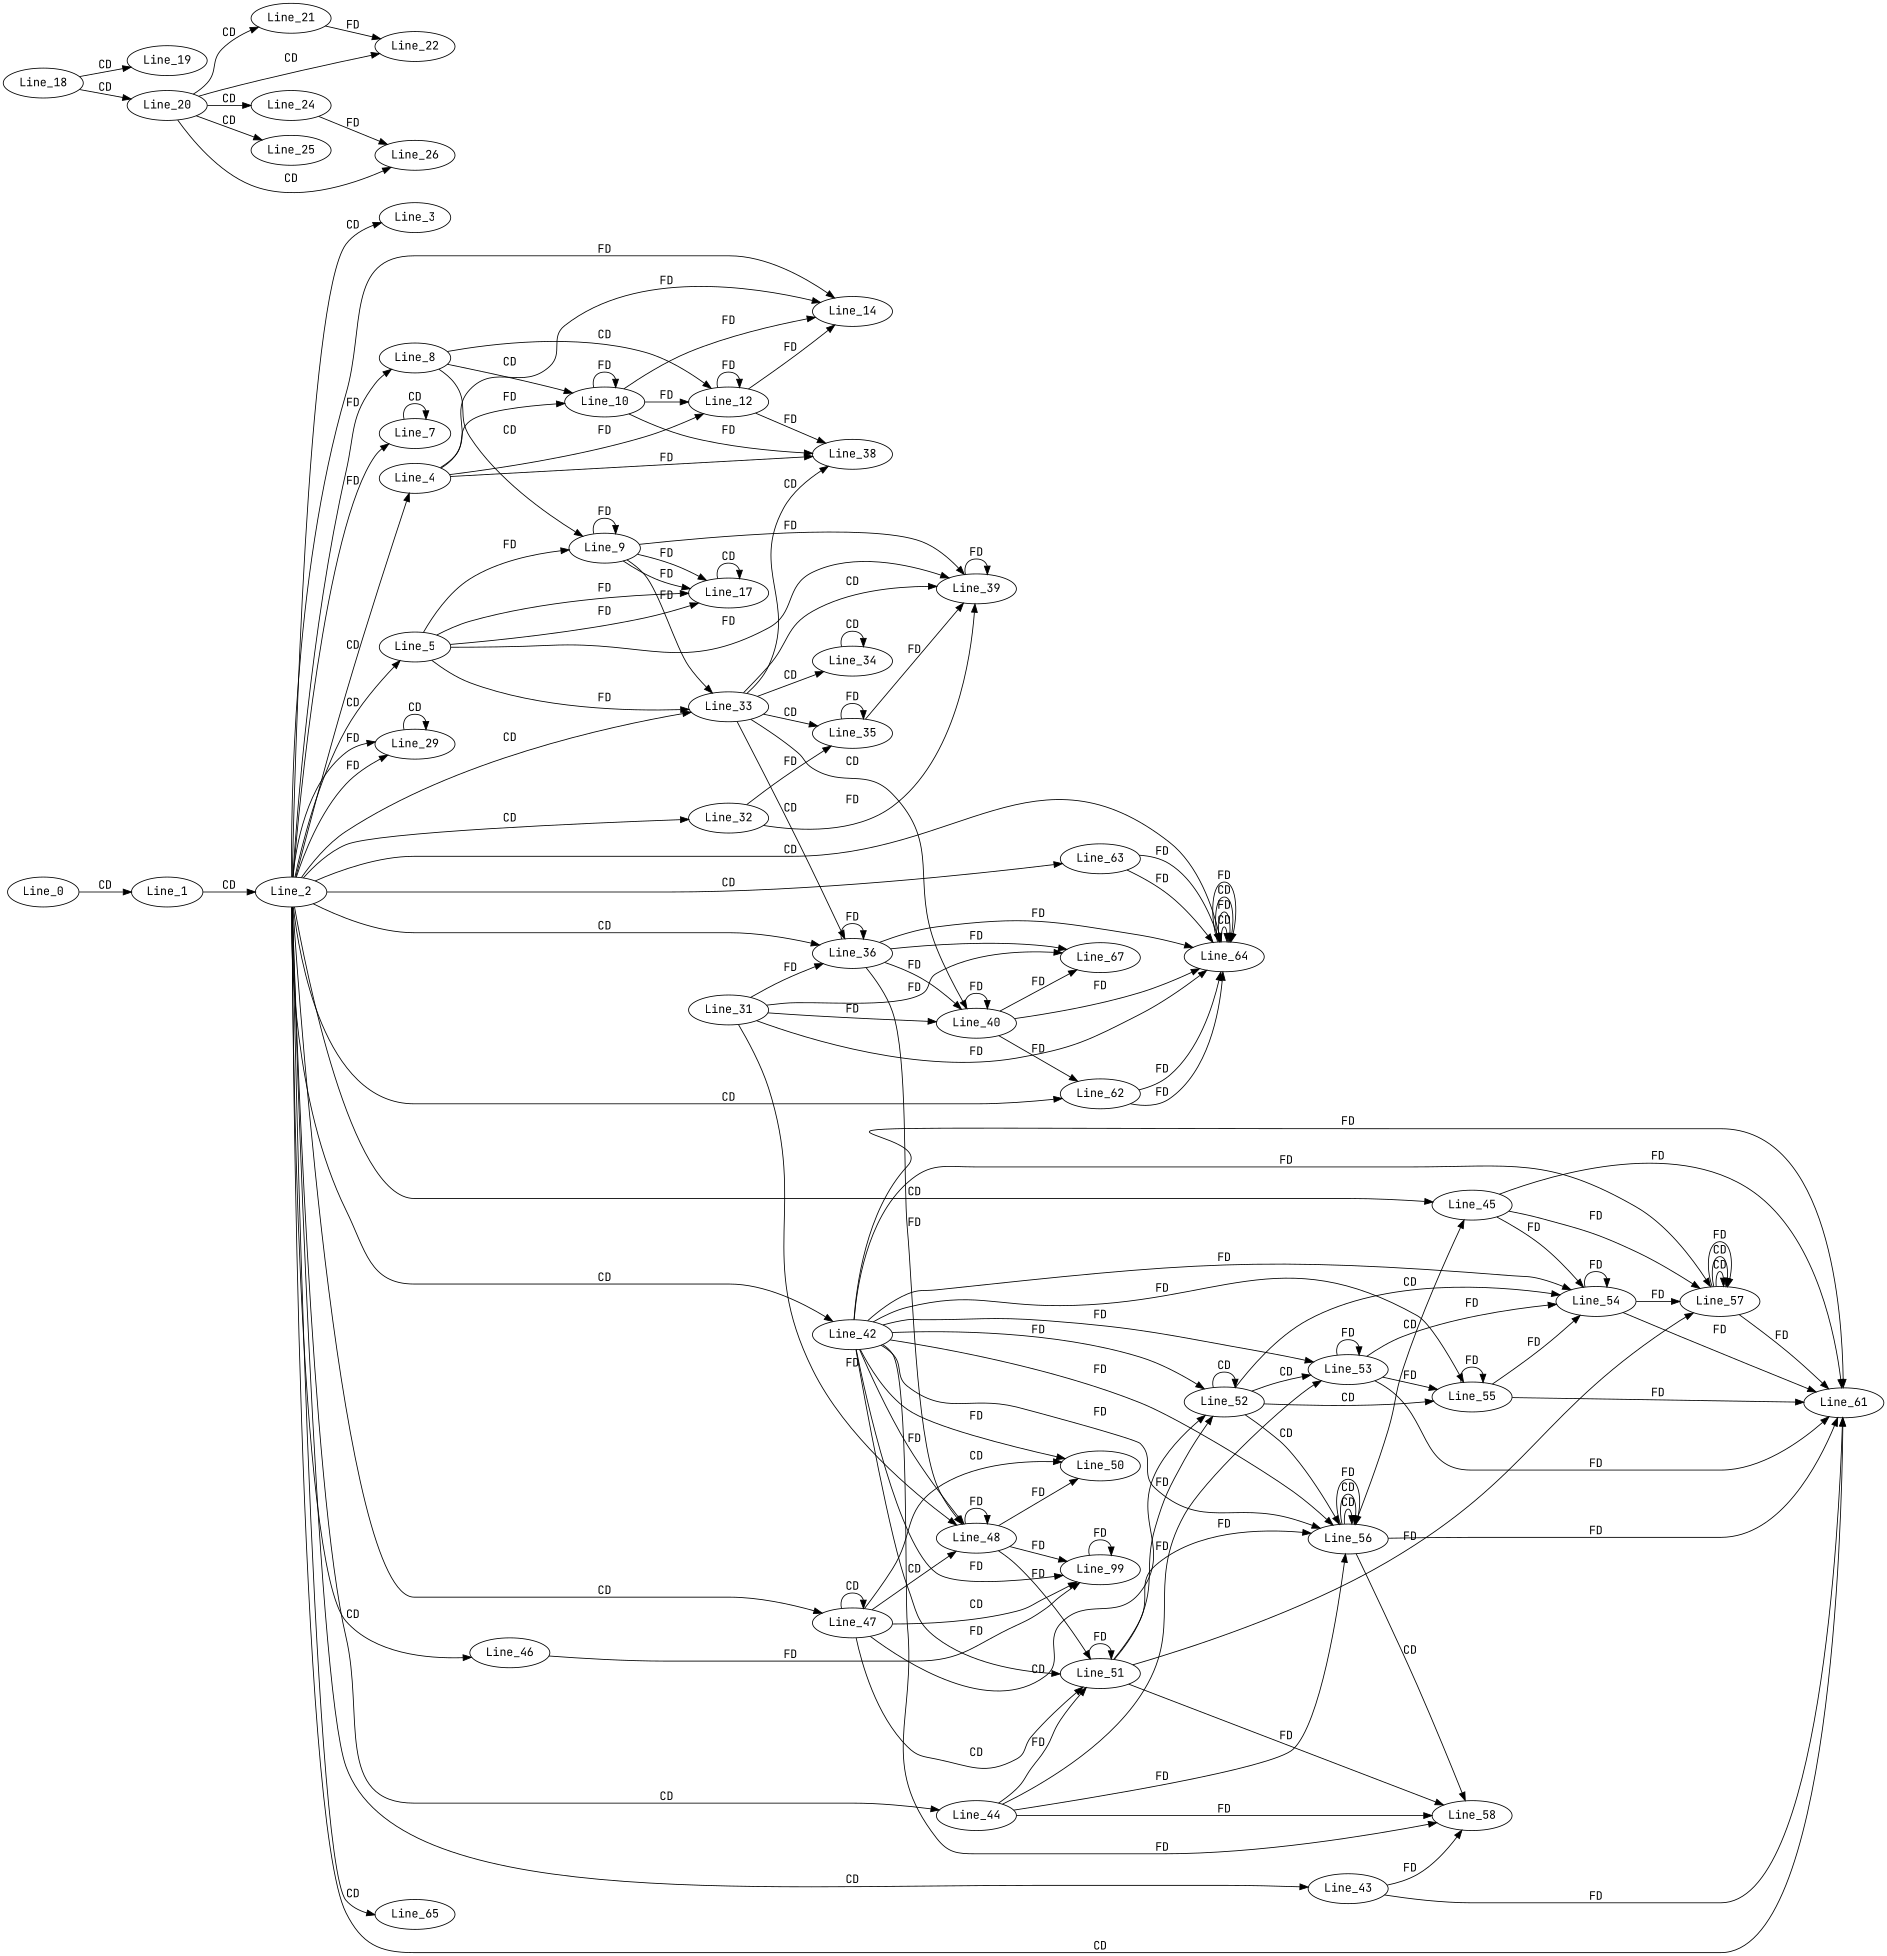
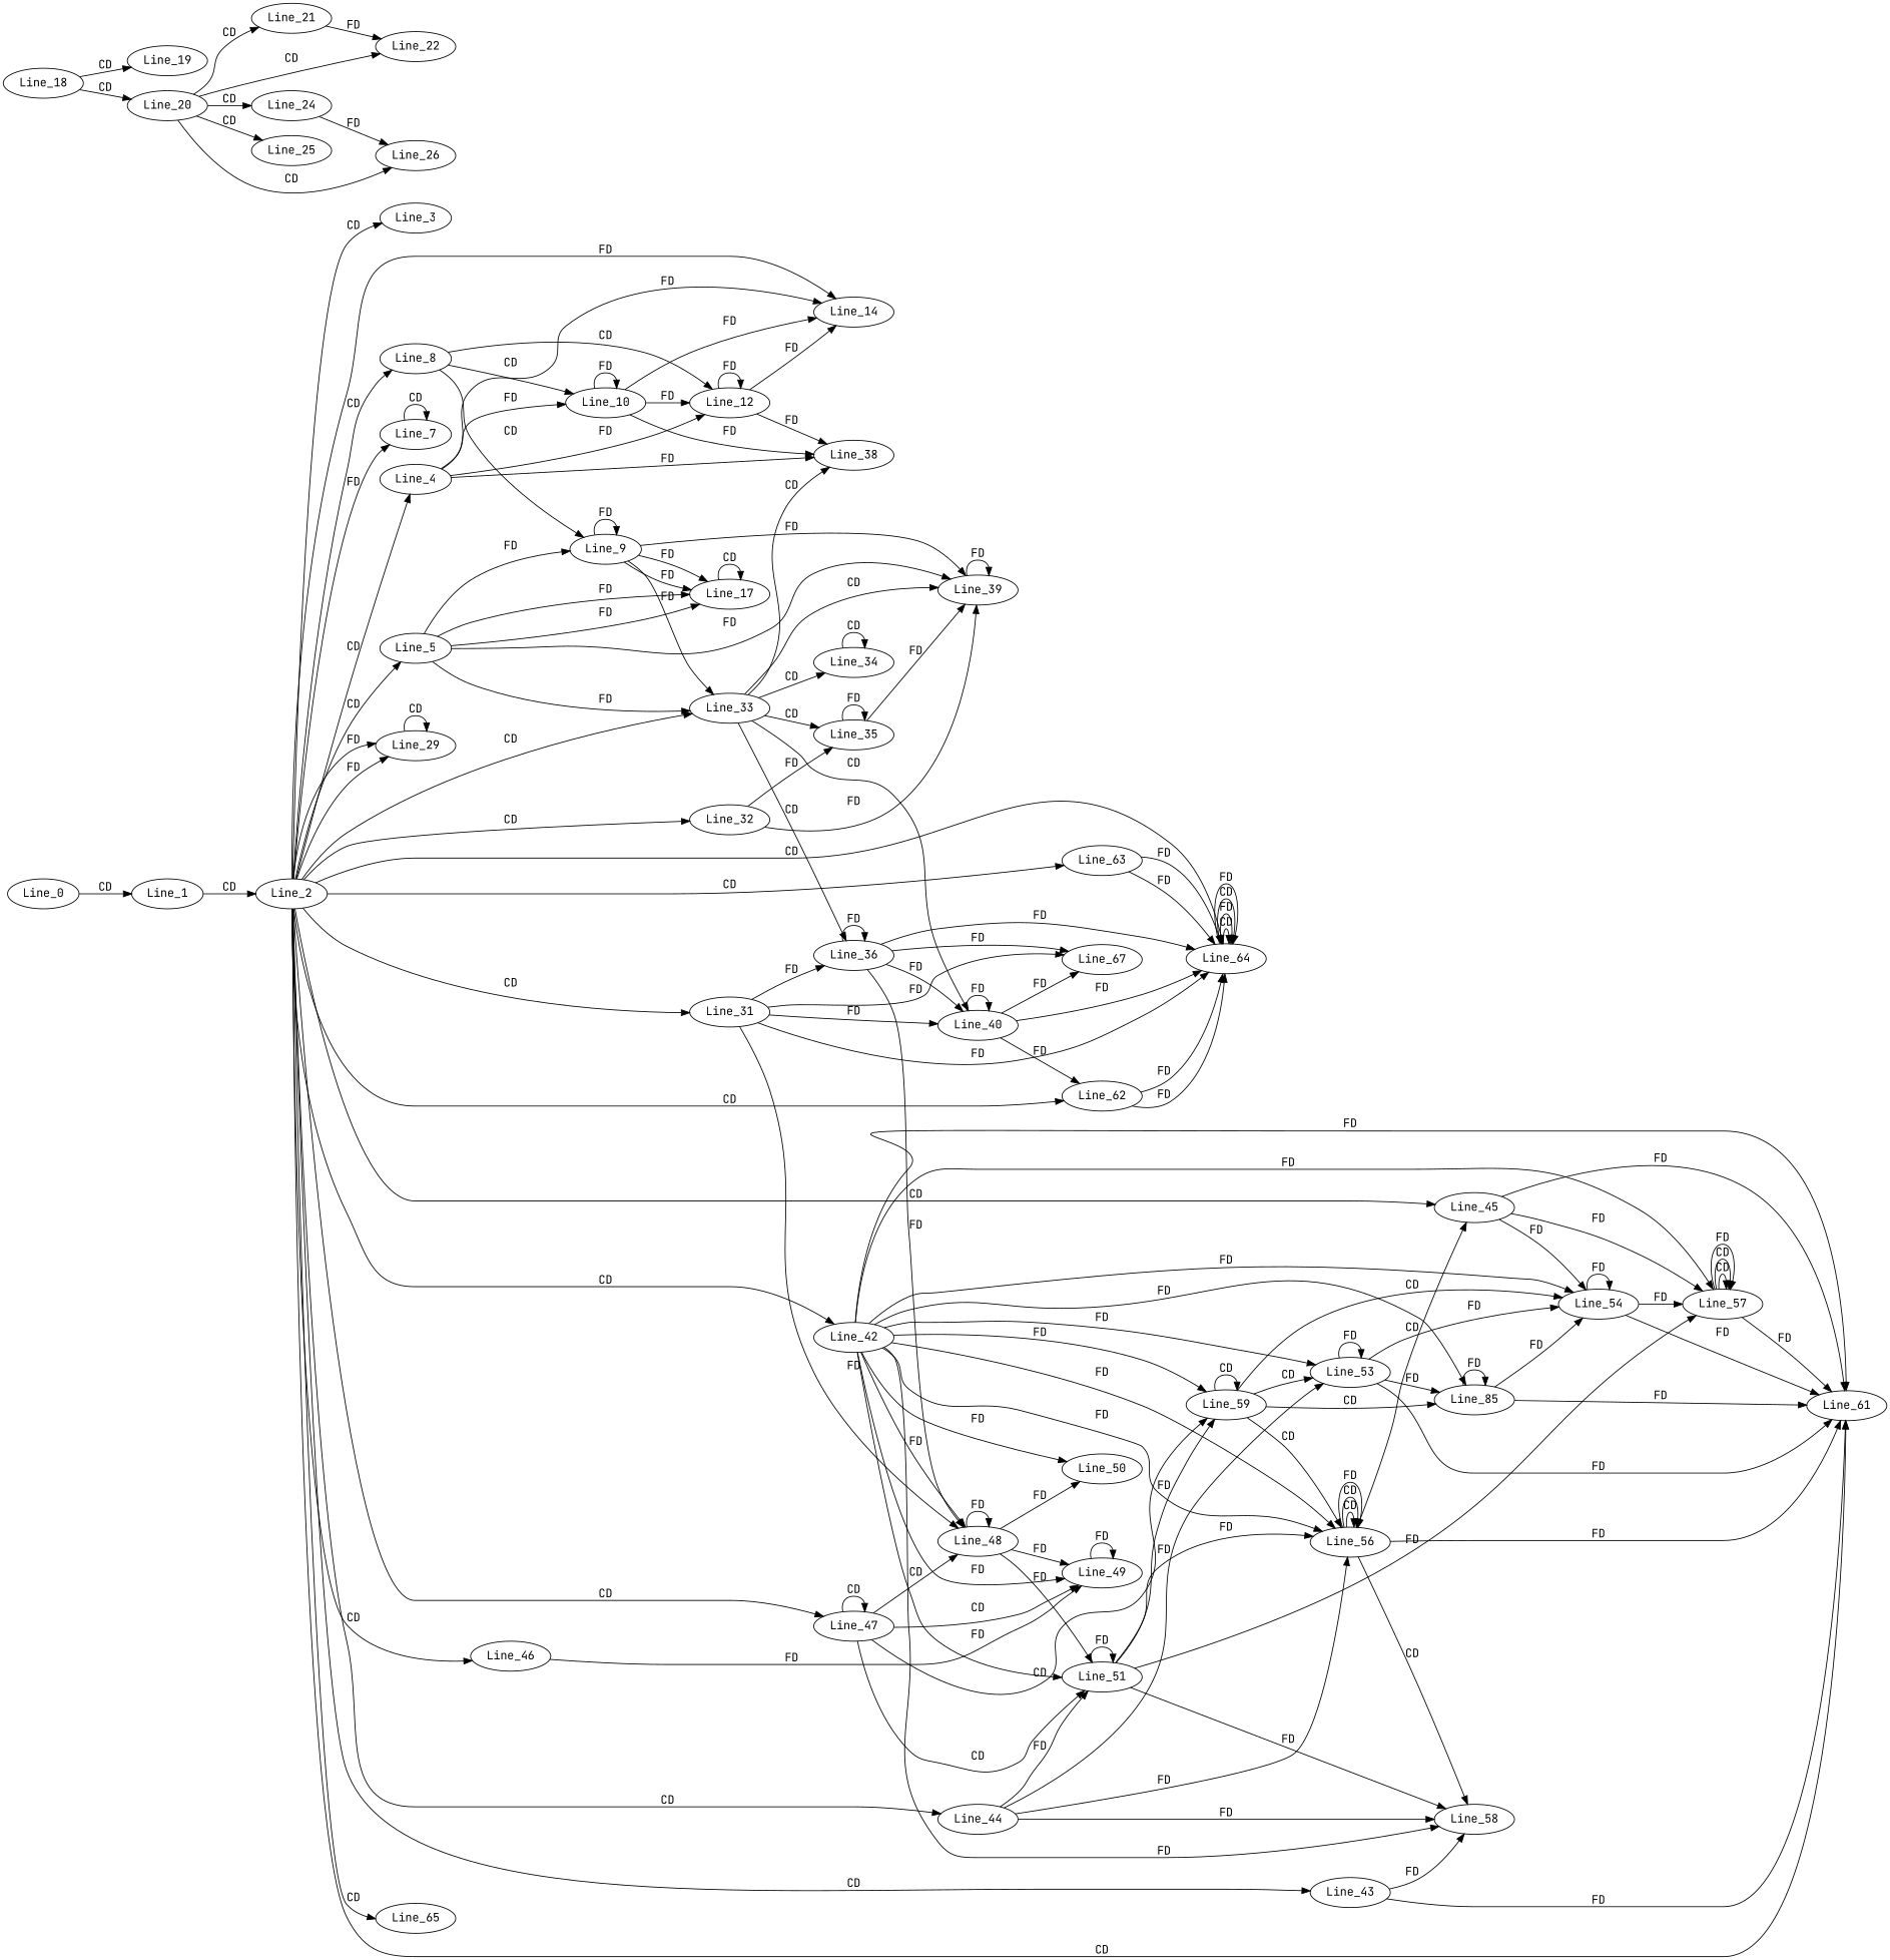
  digraph {
    fontname="JetBrains Mono"
    rankdir=LR
    node [fontname="JetBrains Mono"]
    edge [fontname="JetBrains Mono"]
    Line_0
    Line_1
    Line_2
    Line_3
    Line_4
    Line_5
    Line_7
    Line_8
    Line_14
    Line_29
    Line_31
    Line_32
    Line_33
    Line_42
    Line_43
    Line_44
    Line_45
    Line_46
    Line_47
    Line_61
    Line_62
    Line_63
    Line_64
    Line_65
    Line_10
    Line_12
    Line_38
    Line_9
    Line_17
    Line_39
    Line_36
    Line_40
    Line_48
    Line_67
    Line_35
    Line_34
-   Line_49 [label=Line_99]
+   Line_49
    Line_50
    Line_51
-   Line_52
+   Line_52 [label=Line_59]
    Line_53
    Line_54
-   Line_55
+   Line_55 [label=Line_85]
    Line_56
    Line_57
    Line_58
    Line_18
    Line_19
    Line_20
    Line_21
    Line_22
    Line_24
    Line_25
    Line_26
    Line_0 -> Line_1 [label=CD]
    Line_1 -> Line_2 [label=CD]
    Line_2 -> Line_3 [label=CD]
    Line_2 -> Line_4 [label=CD]
    Line_2 -> Line_5 [label=CD]
    Line_2 -> Line_7 [label=FD]
-   Line_2 -> Line_8 [label=FD]
+   Line_2 -> Line_8 [label=CD]
    Line_2 -> Line_14 [label=FD]
    Line_2 -> Line_29 [label=FD]
    Line_2 -> Line_29 [label=FD]
-   Line_2 -> Line_36 [label=CD]
+   Line_2 -> Line_31 [label=CD]
    Line_2 -> Line_32 [label=CD]
    Line_2 -> Line_33 [label=CD]
    Line_2 -> Line_42 [label=CD]
    Line_2 -> Line_43 [label=CD]
    Line_2 -> Line_44 [label=CD]
    Line_2 -> Line_45 [label=CD]
    Line_2 -> Line_46 [label=CD]
    Line_2 -> Line_47 [label=CD]
    Line_2 -> Line_61 [label=CD]
    Line_2 -> Line_62 [label=CD]
    Line_2 -> Line_63 [label=CD]
    Line_2 -> Line_64 [label=CD]
    Line_2 -> Line_65 [label=CD]
    Line_4 -> Line_14 [label=FD]
    Line_4 -> Line_10 [label=FD]
    Line_4 -> Line_12 [label=FD]
    Line_4 -> Line_38 [label=FD]
    Line_5 -> Line_33 [label=FD]
    Line_5 -> Line_9 [label=FD]
    Line_5 -> Line_17 [label=FD]
    Line_5 -> Line_17 [label=FD]
    Line_5 -> Line_39 [label=FD]
    Line_7 -> Line_7 [label=CD]
    Line_8 -> Line_10 [label=CD]
    Line_8 -> Line_12 [label=CD]
    Line_8 -> Line_9 [label=CD]
    Line_29 -> Line_29 [label=CD]
    Line_31 -> Line_64 [label=FD]
    Line_31 -> Line_36 [label=FD]
    Line_31 -> Line_40 [label=FD]
    Line_31 -> Line_48 [label=FD]
    Line_31 -> Line_67 [label=FD]
    Line_32 -> Line_39 [label=FD]
    Line_32 -> Line_35 [label=FD]
    Line_33 -> Line_38 [label=CD]
    Line_33 -> Line_39 [label=CD]
    Line_33 -> Line_36 [label=CD]
    Line_33 -> Line_40 [label=CD]
    Line_33 -> Line_35 [label=CD]
    Line_33 -> Line_34 [label=CD]
    Line_42 -> Line_61 [label=FD]
    Line_42 -> Line_48 [label=FD]
    Line_42 -> Line_49 [label=FD]
    Line_42 -> Line_50 [label=FD]
    Line_42 -> Line_51 [label=FD]
    Line_42 -> Line_52 [label=FD]
    Line_42 -> Line_53 [label=FD]
    Line_42 -> Line_54 [label=FD]
    Line_42 -> Line_55 [label=FD]
    Line_42 -> Line_56 [label=FD]
    Line_42 -> Line_56 [label=FD]
    Line_42 -> Line_57 [label=FD]
    Line_42 -> Line_58 [label=FD]
    Line_43 -> Line_61 [label=FD]
    Line_43 -> Line_58 [label=FD]
    Line_44 -> Line_51 [label=FD]
    Line_44 -> Line_53 [label=FD]
    Line_44 -> Line_56 [label=FD]
    Line_44 -> Line_58 [label=FD]
    Line_45 -> Line_61 [label=FD]
    Line_45 -> Line_54 [label=FD]
    Line_45 -> Line_57 [label=FD]
    Line_46 -> Line_49 [label=FD]
    Line_47 -> Line_47 [label=CD]
    Line_47 -> Line_48 [label=CD]
    Line_47 -> Line_49 [label=CD]
-   Line_47 -> Line_50 [label=CD]
    Line_47 -> Line_51 [label=CD]
    Line_47 -> Line_52 [label=CD]
    Line_62 -> Line_64 [label=FD]
    Line_62 -> Line_64 [label=FD]
    Line_63 -> Line_64 [label=FD]
    Line_63 -> Line_64 [label=FD]
    Line_64 -> Line_64 [label=CD]
    Line_64 -> Line_64 [label=FD]
    Line_64 -> Line_64 [label=CD]
    Line_64 -> Line_64 [label=FD]
    Line_10 -> Line_14 [label=FD]
    Line_10 -> Line_10 [label=FD]
    Line_10 -> Line_12 [label=FD]
    Line_10 -> Line_38 [label=FD]
    Line_12 -> Line_14 [label=FD]
    Line_12 -> Line_12 [label=FD]
    Line_12 -> Line_38 [label=FD]
    Line_9 -> Line_33 [label=FD]
    Line_9 -> Line_9 [label=FD]
    Line_9 -> Line_17 [label=FD]
    Line_9 -> Line_17 [label=FD]
    Line_9 -> Line_39 [label=FD]
    Line_17 -> Line_17 [label=CD]
    Line_39 -> Line_39 [label=FD]
    Line_36 -> Line_64 [label=FD]
    Line_36 -> Line_36 [label=FD]
    Line_36 -> Line_40 [label=FD]
    Line_36 -> Line_48 [label=FD]
    Line_36 -> Line_67 [label=FD]
    Line_40 -> Line_62 [label=FD]
    Line_40 -> Line_64 [label=FD]
    Line_40 -> Line_40 [label=FD]
    Line_40 -> Line_67 [label=FD]
    Line_48 -> Line_48 [label=FD]
    Line_48 -> Line_49 [label=FD]
    Line_48 -> Line_50 [label=FD]
    Line_48 -> Line_51 [label=FD]
    Line_35 -> Line_39 [label=FD]
    Line_35 -> Line_35 [label=FD]
    Line_34 -> Line_34 [label=CD]
    Line_49 -> Line_49 [label=FD]
    Line_51 -> Line_51 [label=FD]
    Line_51 -> Line_52 [label=FD]
    Line_51 -> Line_56 [label=FD]
    Line_51 -> Line_57 [label=FD]
    Line_51 -> Line_58 [label=FD]
    Line_52 -> Line_52 [label=CD]
    Line_52 -> Line_53 [label=CD]
    Line_52 -> Line_54 [label=CD]
    Line_52 -> Line_55 [label=CD]
    Line_52 -> Line_56 [label=CD]
    Line_53 -> Line_61 [label=FD]
    Line_53 -> Line_53 [label=FD]
    Line_53 -> Line_54 [label=FD]
    Line_53 -> Line_55 [label=FD]
    Line_54 -> Line_61 [label=FD]
    Line_54 -> Line_54 [label=FD]
    Line_54 -> Line_57 [label=FD]
    Line_55 -> Line_61 [label=FD]
    Line_55 -> Line_54 [label=FD]
    Line_55 -> Line_55 [label=FD]
    Line_56 -> Line_45 [label=CD]
    Line_56 -> Line_61 [label=FD]
    Line_56 -> Line_56 [label=CD]
    Line_56 -> Line_56 [label=CD]
    Line_56 -> Line_56 [label=FD]
    Line_56 -> Line_58 [label=CD]
    Line_57 -> Line_61 [label=FD]
    Line_57 -> Line_57 [label=CD]
    Line_57 -> Line_57 [label=CD]
    Line_57 -> Line_57 [label=FD]
    Line_18 -> Line_19 [label=CD]
    Line_18 -> Line_20 [label=CD]
    Line_20 -> Line_21 [label=CD]
    Line_20 -> Line_22 [label=CD]
    Line_20 -> Line_24 [label=CD]
    Line_20 -> Line_25 [label=CD]
    Line_20 -> Line_26 [label=CD]
    Line_21 -> Line_22 [label=FD]
    Line_24 -> Line_26 [label=FD]
  }
